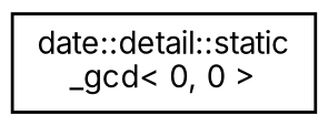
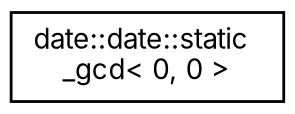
  digraph {
    rankdir=LR
    fontname=Inter
-   n1 [color=black fillcolor=white fontname=Inter fontsize=10 height=0.2 label="date::detail::static\l_gcd\< 0, 0 \>" shape=record style=filled width=0.4]
+   n1 [color=black fillcolor=white fontname=Inter fontsize=10 height=0.2 label="date::date::static\l_gcd\< 0, 0 \>" shape=record style=filled width=0.4]
  }
